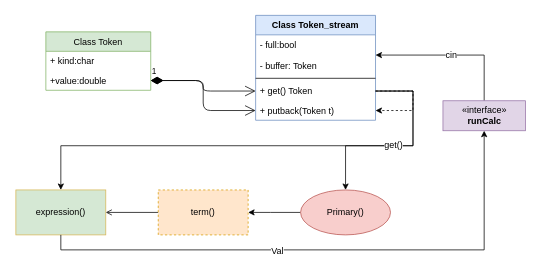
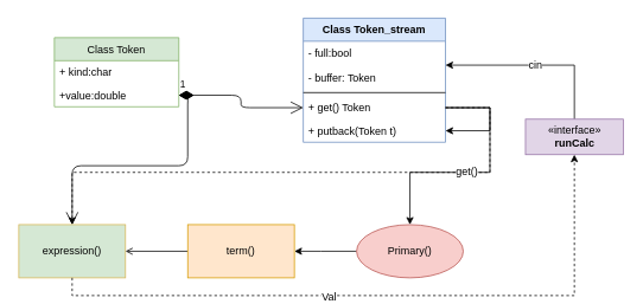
  <mxCell id="0" />
  <mxCell id="1" parent="0" />
  <mxCell id="2" style="edgeStyle=orthogonalEdgeStyle;rounded=0;orthogonalLoop=1;jettySize=auto;html=1;exitX=0;exitY=0.5;exitDx=0;exitDy=0;entryX=1;entryY=0.5;entryDx=0;entryDy=0;" edge="1" parent="1" source="3" target="8"><mxGeometry relative="1" as="geometry"><Array as="points"><mxPoint x="360" y="283" /><mxPoint x="360" y="283" /></Array></mxGeometry></mxCell>
  <mxCell id="3" value="Primary()" style="ellipse;whiteSpace=wrap;html=1;fillColor=#f8cecc;strokeColor=#b85450;" vertex="1" parent="1"><mxGeometry x="400" y="253" width="120" height="60" as="geometry" /></mxCell>
  <mxCell id="4" value="expression()" style="rounded=0;whiteSpace=wrap;html=1;fillColor=#d5e8d4;strokeColor=#d6b656;" vertex="1" parent="1"><mxGeometry x="20" y="253" width="120" height="60" as="geometry" /></mxCell>
- <mxCell id="5" style="edgeStyle=orthogonalEdgeStyle;rounded=0;orthogonalLoop=1;jettySize=auto;html=1;exitX=0.5;exitY=1;exitDx=0;exitDy=0;entryX=0.5;entryY=1;entryDx=0;entryDy=0;" edge="1" parent="1" source="4" target="21"><mxGeometry relative="1" as="geometry" /></mxCell>
+ <mxCell id="5" style="edgeStyle=orthogonalEdgeStyle;rounded=0;orthogonalLoop=1;jettySize=auto;html=1;exitX=0.5;exitY=1;exitDx=0;exitDy=0;entryX=0.5;entryY=1;entryDx=0;entryDy=0;dashed=1;" edge="1" parent="1" source="4" target="21"><mxGeometry relative="1" as="geometry" /></mxCell>
  <mxCell id="6" value="Val" style="text;html=1;resizable=0;points=[];align=center;verticalAlign=middle;labelBackgroundColor=#ffffff;" vertex="1" connectable="0" parent="5"><mxGeometry x="-0.171" y="-1" relative="1" as="geometry"><mxPoint as="offset" /></mxGeometry></mxCell>
  <mxCell id="7" style="edgeStyle=orthogonalEdgeStyle;rounded=0;orthogonalLoop=1;jettySize=auto;html=1;exitX=0;exitY=0.5;exitDx=0;exitDy=0;endArrow=open;" edge="1" parent="1" source="8" target="4"><mxGeometry relative="1" as="geometry" /></mxCell>
- <mxCell id="8" value="term()" style="rounded=0;whiteSpace=wrap;html=1;fillColor=#ffe6cc;strokeColor=#d79b00;dashed=1;" vertex="1" parent="1"><mxGeometry x="210" y="253" width="120" height="60" as="geometry" /></mxCell>
+ <mxCell id="8" value="term()" style="rounded=0;whiteSpace=wrap;html=1;fillColor=#ffe6cc;strokeColor=#d79b00;" vertex="1" parent="1"><mxGeometry x="210" y="253" width="120" height="60" as="geometry" /></mxCell>
  <mxCell id="9" value="Class Token" style="swimlane;fontStyle=0;childLayout=stackLayout;horizontal=1;startSize=26;fillColor=#d5e8d4;horizontalStack=0;resizeParent=1;resizeParentMax=0;resizeLast=0;collapsible=1;marginBottom=0;strokeColor=#82b366;" vertex="1" parent="1"><mxGeometry x="60" y="42" width="140" height="78" as="geometry" /></mxCell>
  <mxCell id="10" value="+ kind:char" style="text;strokeColor=none;fillColor=none;align=left;verticalAlign=top;spacingLeft=4;spacingRight=4;overflow=hidden;rotatable=0;points=[[0,0.5],[1,0.5]];portConstraint=eastwest;" vertex="1" parent="9"><mxGeometry y="26" width="140" height="26" as="geometry" /></mxCell>
  <mxCell id="11" value="+value:double" style="text;strokeColor=none;fillColor=none;align=left;verticalAlign=top;spacingLeft=4;spacingRight=4;overflow=hidden;rotatable=0;points=[[0,0.5],[1,0.5]];portConstraint=eastwest;" vertex="1" parent="9"><mxGeometry y="52" width="140" height="26" as="geometry" /></mxCell>
  <mxCell id="12" style="edgeStyle=orthogonalEdgeStyle;rounded=0;orthogonalLoop=1;jettySize=auto;html=1;exitX=1;exitY=0.5;exitDx=0;exitDy=0;" edge="1" parent="9" source="11" target="11"><mxGeometry relative="1" as="geometry" /></mxCell>
  <mxCell id="13" value="Class Token_stream" style="swimlane;fontStyle=1;align=center;verticalAlign=top;childLayout=stackLayout;horizontal=1;startSize=26;horizontalStack=0;resizeParent=1;resizeParentMax=0;resizeLast=0;collapsible=1;marginBottom=0;fillColor=#dae8fc;strokeColor=#6c8ebf;" vertex="1" parent="1"><mxGeometry x="340" y="20" width="160" height="140" as="geometry" /></mxCell>
  <mxCell id="14" value="- full:bool&#10;&#10;- buffer: Token" style="text;strokeColor=none;fillColor=none;align=left;verticalAlign=top;spacingLeft=4;spacingRight=4;overflow=hidden;rotatable=0;points=[[0,0.5],[1,0.5]];portConstraint=eastwest;" vertex="1" parent="13"><mxGeometry y="26" width="160" height="54" as="geometry" /></mxCell>
  <mxCell id="15" value="" style="line;strokeWidth=1;fillColor=none;align=left;verticalAlign=middle;spacingTop=-1;spacingLeft=3;spacingRight=3;rotatable=0;labelPosition=right;points=[];portConstraint=eastwest;" vertex="1" parent="13"><mxGeometry y="80" width="160" height="8" as="geometry" /></mxCell>
- <mxCell id="16" style="edgeStyle=orthogonalEdgeStyle;rounded=0;orthogonalLoop=1;jettySize=auto;html=1;exitX=1;exitY=0.5;exitDx=0;exitDy=0;entryX=1;entryY=0.5;entryDx=0;entryDy=0;dashed=1;" edge="1" parent="13" source="17" target="18"><mxGeometry relative="1" as="geometry"><Array as="points"><mxPoint x="210" y="101" /><mxPoint x="210" y="127" /></Array></mxGeometry></mxCell>
+ <mxCell id="16" style="edgeStyle=orthogonalEdgeStyle;rounded=0;orthogonalLoop=1;jettySize=auto;html=1;exitX=1;exitY=0.5;exitDx=0;exitDy=0;entryX=1;entryY=0.5;entryDx=0;entryDy=0;" edge="1" parent="13" source="17" target="18"><mxGeometry relative="1" as="geometry"><Array as="points"><mxPoint x="210" y="101" /><mxPoint x="210" y="127" /></Array></mxGeometry></mxCell>
  <mxCell id="17" value="+ get() Token" style="text;strokeColor=none;fillColor=none;align=left;verticalAlign=top;spacingLeft=4;spacingRight=4;overflow=hidden;rotatable=0;points=[[0,0.5],[1,0.5]];portConstraint=eastwest;" vertex="1" parent="13"><mxGeometry y="88" width="160" height="26" as="geometry" /></mxCell>
  <mxCell id="18" value="+ putback(Token t)" style="text;strokeColor=none;fillColor=none;align=left;verticalAlign=top;spacingLeft=4;spacingRight=4;overflow=hidden;rotatable=0;points=[[0,0.5],[1,0.5]];portConstraint=eastwest;" vertex="1" parent="13"><mxGeometry y="114" width="160" height="26" as="geometry" /></mxCell>
  <mxCell id="19" style="edgeStyle=orthogonalEdgeStyle;rounded=0;orthogonalLoop=1;jettySize=auto;html=1;exitX=0.5;exitY=0;exitDx=0;exitDy=0;entryX=1;entryY=0.5;entryDx=0;entryDy=0;" edge="1" parent="1" source="21" target="14"><mxGeometry relative="1" as="geometry" /></mxCell>
  <mxCell id="20" value="cin" style="text;html=1;resizable=0;points=[];align=center;verticalAlign=middle;labelBackgroundColor=#ffffff;" vertex="1" connectable="0" parent="19"><mxGeometry x="-0.179" y="-35" relative="1" as="geometry"><mxPoint x="-21" y="35" as="offset" /></mxGeometry></mxCell>
  <mxCell id="21" value="«interface»&lt;br&gt;&lt;b&gt;runCalc&lt;/b&gt;" style="html=1;fillColor=#e1d5e7;strokeColor=#9673a6;" vertex="1" parent="1"><mxGeometry x="590" y="134" width="110" height="40" as="geometry" /></mxCell>
  <mxCell id="22" value="1" style="endArrow=open;html=1;endSize=12;startArrow=diamondThin;startSize=14;startFill=1;edgeStyle=orthogonalEdgeStyle;align=left;verticalAlign=bottom;exitX=1;exitY=0.5;exitDx=0;exitDy=0;" edge="1" parent="1" source="11" target="17"><mxGeometry x="-1" y="3" relative="1" as="geometry"><mxPoint x="200" y="89.5" as="sourcePoint" /><mxPoint x="360" y="89.5" as="targetPoint" /></mxGeometry></mxCell>
- <mxCell id="23" value="1" style="endArrow=open;html=1;endSize=12;startArrow=diamondThin;startSize=14;startFill=1;edgeStyle=orthogonalEdgeStyle;align=left;verticalAlign=bottom;exitX=1;exitY=0.5;exitDx=0;exitDy=0;" edge="1" parent="1" source="11" target="18"><mxGeometry x="-1" y="3" relative="1" as="geometry"><mxPoint x="80" y="233" as="sourcePoint" /><mxPoint x="240" y="233" as="targetPoint" /></mxGeometry></mxCell>
- <mxCell id="24" style="edgeStyle=orthogonalEdgeStyle;rounded=0;orthogonalLoop=1;jettySize=auto;html=1;exitX=1;exitY=0.5;exitDx=0;exitDy=0;entryX=0.5;entryY=0;entryDx=0;entryDy=0;" edge="1" parent="1" source="17" target="4"><mxGeometry relative="1" as="geometry"><Array as="points"><mxPoint x="550" y="121" /><mxPoint x="550" y="194" /><mxPoint x="80" y="194" /></Array></mxGeometry></mxCell>
+ <mxCell id="23" value="1" style="endArrow=open;html=1;endSize=12;startArrow=diamondThin;startSize=14;startFill=1;edgeStyle=orthogonalEdgeStyle;align=left;verticalAlign=bottom;exitX=1;exitY=0.5;exitDx=0;exitDy=0;" edge="1" parent="1" source="11" target="4"><mxGeometry x="-1" y="3" relative="1" as="geometry"><mxPoint x="80" y="233" as="sourcePoint" /><mxPoint x="240" y="233" as="targetPoint" /></mxGeometry></mxCell>
+ <mxCell id="24" style="edgeStyle=orthogonalEdgeStyle;rounded=0;orthogonalLoop=1;jettySize=auto;html=1;exitX=1;exitY=0.5;exitDx=0;exitDy=0;entryX=0.5;entryY=0;entryDx=0;entryDy=0;dashed=1;" edge="1" parent="1" source="17" target="4"><mxGeometry relative="1" as="geometry"><Array as="points"><mxPoint x="550" y="121" /><mxPoint x="550" y="194" /><mxPoint x="80" y="194" /></Array></mxGeometry></mxCell>
  <mxCell id="25" style="edgeStyle=orthogonalEdgeStyle;rounded=0;orthogonalLoop=1;jettySize=auto;html=1;exitX=1;exitY=0.5;exitDx=0;exitDy=0;entryX=0.5;entryY=0;entryDx=0;entryDy=0;" edge="1" parent="1" source="17" target="3"><mxGeometry relative="1" as="geometry"><Array as="points"><mxPoint x="550" y="121" /><mxPoint x="550" y="194" /><mxPoint x="460" y="194" /></Array></mxGeometry></mxCell>
  <mxCell id="26" value="get()" style="text;html=1;resizable=0;points=[];align=center;verticalAlign=middle;labelBackgroundColor=#ffffff;" vertex="1" connectable="0" parent="25"><mxGeometry x="0.103" y="-1" relative="1" as="geometry"><mxPoint as="offset" /></mxGeometry></mxCell>
